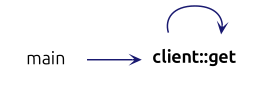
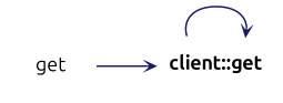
  digraph {
    rankdir=RL
    node [fontname=Ubuntu fontsize=12 shape=plaintext]
    edge [arrowhead=open arrowsize=0.5 arrowtail=open color=midnightblue dir=back fontname=Ubuntu labelfontsize=10 style=solid]
    n1 [label=<<b>client::get</b>>]
-   n2 [label=main color=black]
+   n2 [label=get color=black]
    n1 -> n1
    n1 -> n2
  }
